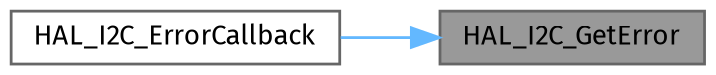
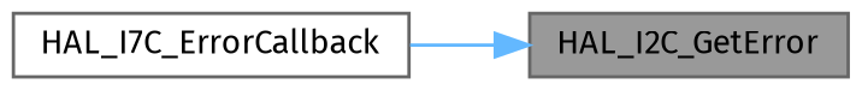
  digraph {
    rankdir=RL
    fontname="Fira Sans"
    node [fontname="Fira Sans" fontsize=10 shape=box style=filled]
    n1 [color=gray40 fillcolor=grey60 fontcolor=black height=0.2 label=HAL_I2C_GetError width=0.4]
-   n2 [color=grey40 fillcolor=white height=0.2 label=HAL_I2C_ErrorCallback width=0.4]
+   n2 [color=grey40 fillcolor=white height=0.2 label=HAL_I7C_ErrorCallback width=0.4]
    n1 -> n2 [color=steelblue1 dir=back fontname="Fira Sans" fontsize=10 labelfontname=Helvetica labelfontsize=10 style=solid]
  }
